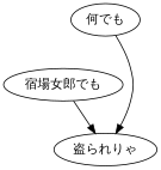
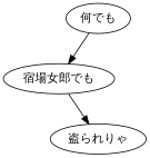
  digraph {
    n1 [label="宿場女郎でも"]
    n2 [label="盗られりゃ"]
    n3 [label="何でも"]
    n1 -> n2
-   n3 -> n2
+   n3 -> n1
  }
